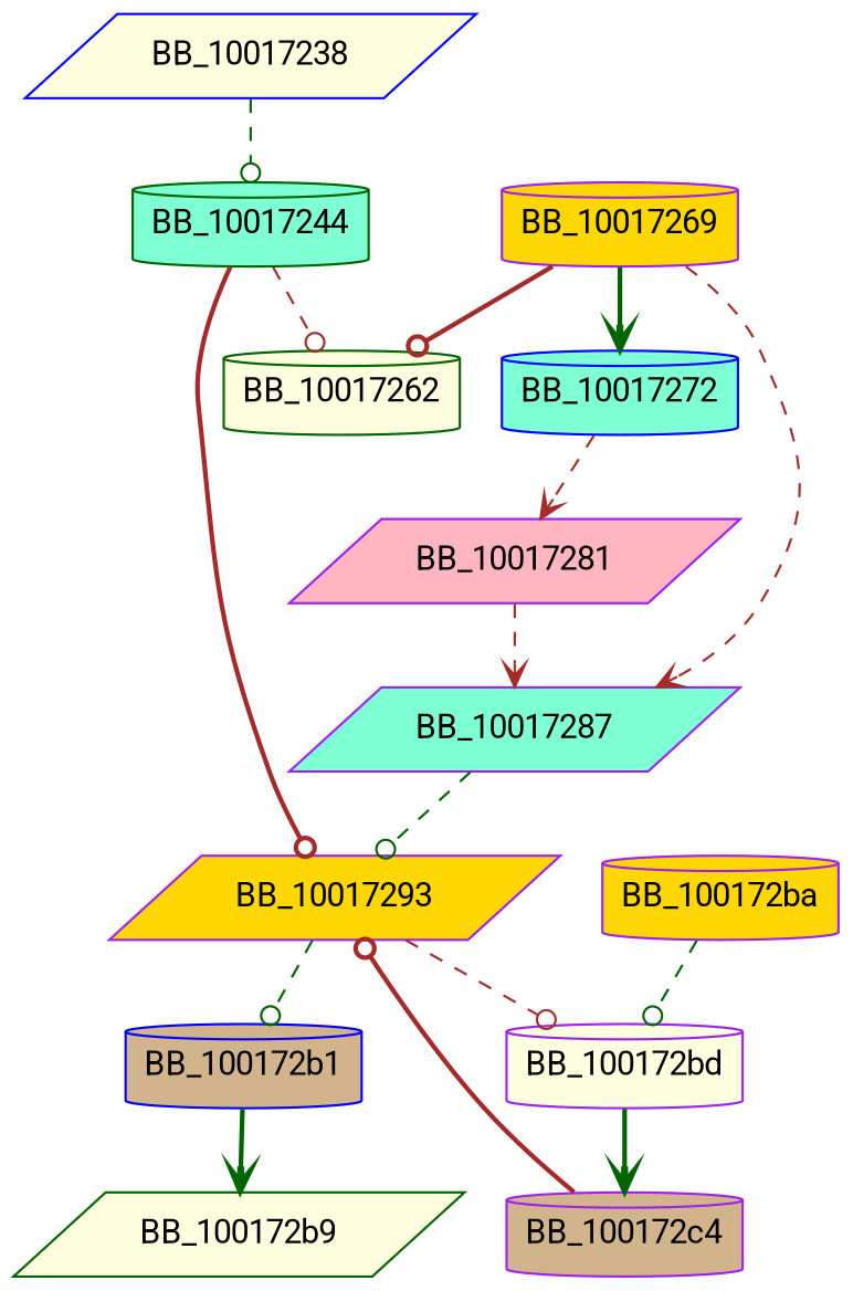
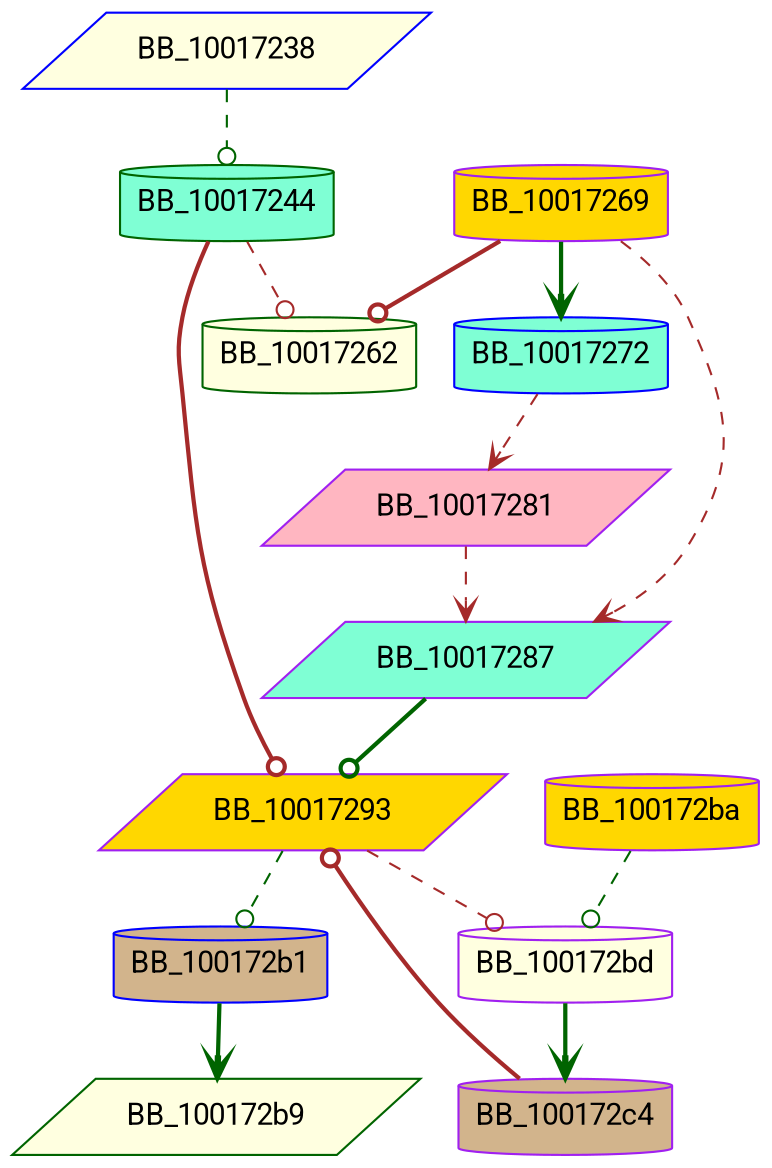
  digraph {
    fontname=Roboto
    node [color=purple fillcolor=lightyellow fontname=Roboto shape=cylinder style=filled]
    edge [arrowhead=odot color=brown fontname=Roboto style=dashed]
    BB_10017238 [color=blue shape=parallelogram]
    BB_10017244 [color=darkgreen fillcolor=aquamarine]
    BB_10017262 [color=darkgreen]
    BB_10017293 [fillcolor=gold shape=parallelogram]
    BB_100172b1 [color=blue fillcolor=tan]
    BB_100172bd
    BB_10017269 [fillcolor=gold]
    BB_10017272 [color=blue fillcolor=aquamarine]
    BB_10017287 [fillcolor=aquamarine shape=parallelogram]
    BB_100172b9 [color=darkgreen shape=parallelogram]
    BB_100172c4 [fillcolor=tan]
    BB_10017281 [fillcolor=lightpink shape=parallelogram]
    BB_100172ba [fillcolor=gold]
    BB_10017238 -> BB_10017244 [color=darkgreen]
    BB_10017244 -> BB_10017262
    BB_10017244 -> BB_10017293 [style=bold]
    BB_10017293 -> BB_100172b1 [color=darkgreen]
    BB_10017293 -> BB_100172bd
    BB_100172b1 -> BB_100172b9 [arrowhead=vee color=darkgreen style=bold]
    BB_100172bd -> BB_100172c4 [arrowhead=vee color=darkgreen style=bold]
    BB_10017269 -> BB_10017262 [style=bold]
    BB_10017269 -> BB_10017272 [arrowhead=vee color=darkgreen style=bold]
    BB_10017269 -> BB_10017287 [arrowhead=vee]
    BB_10017272 -> BB_10017281 [arrowhead=vee]
-   BB_10017287 -> BB_10017293 [color=darkgreen]
+   BB_10017287 -> BB_10017293 [color=darkgreen style=bold]
    BB_100172c4 -> BB_10017293 [style=bold]
    BB_10017281 -> BB_10017287 [arrowhead=vee]
    BB_100172ba -> BB_100172bd [color=darkgreen]
  }
